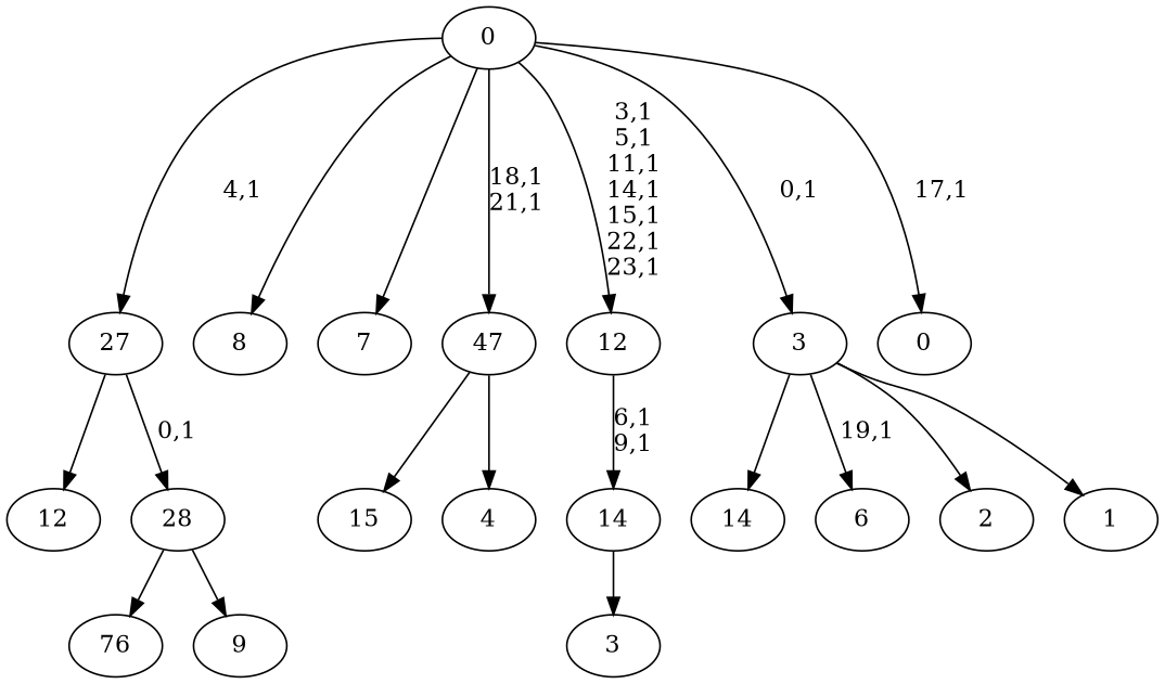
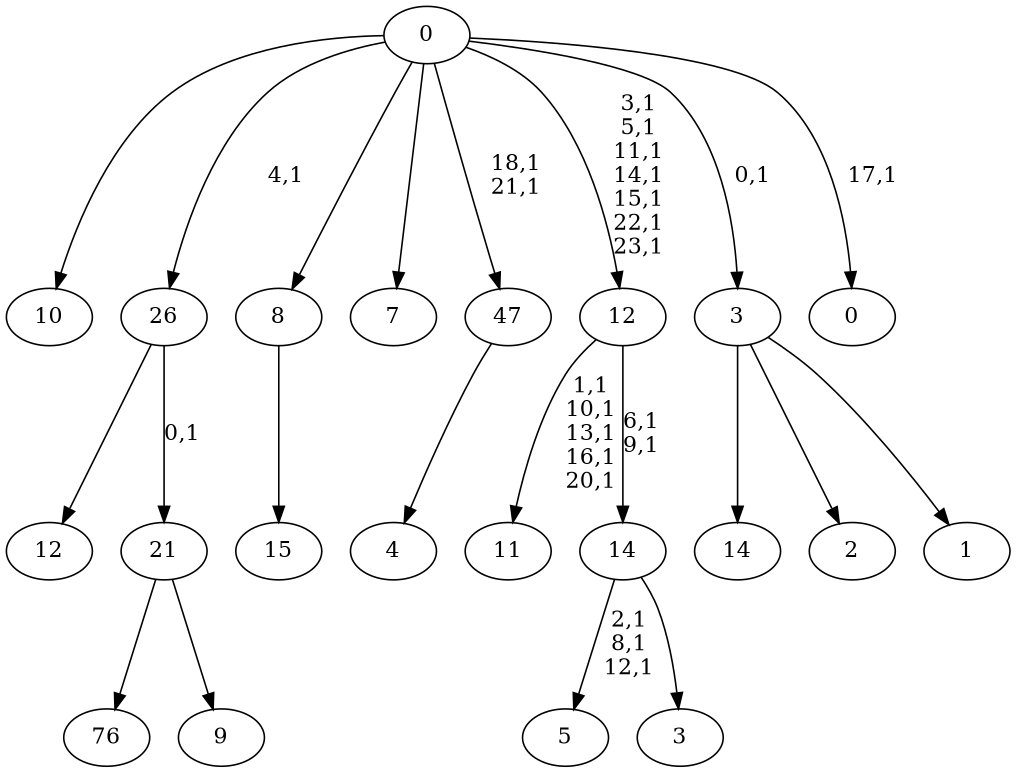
  digraph {
    n1 [label=76]
    n2 [label=15]
    n3 [label=14]
    n4 [label=12]
+   n5 [label=11]
+   n6 [label=10]
    n7 [label=9]
-   28
-   27
+   28 [label=21]
+   27 [label=26]
    n10 [label=8]
    n11 [label=7]
-   n12 [label=6]
+   n13 [label=5]
    n14 [label=4]
    n15 [label=47]
    n16 [label=3]
    14
    12
    n19 [label=2]
    n20 [label=1]
    3
    n22 [label=0]
    0
    28 -> n1
    28 -> n7
    27 -> n4
    27 -> 28 [label="0,1"]
-   n15 -> n2
+   n10 -> n2
    n15 -> n14
+   14 -> n13 [label="2,1\n8,1\n12,1"]
    14 -> n16
+   12 -> n5 [label="1,1\n10,1\n13,1\n16,1\n20,1"]
    12 -> 14 [label="6,1\n9,1"]
    3 -> n3
-   3 -> n12 [label="19,1"]
    3 -> n19
    3 -> n20
+   0 -> n6
    0 -> 27 [label="4,1"]
    0 -> n10
    0 -> n11
    0 -> n15 [label="18,1\n21,1"]
    0 -> 12 [label="3,1\n5,1\n11,1\n14,1\n15,1\n22,1\n23,1"]
    0 -> 3 [label="0,1"]
    0 -> n22 [label="17,1"]
  }
